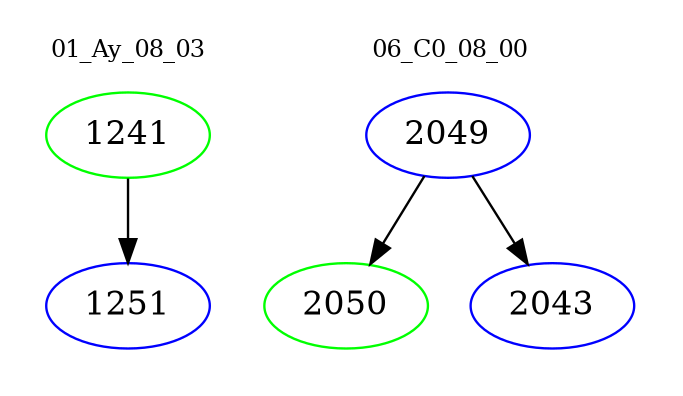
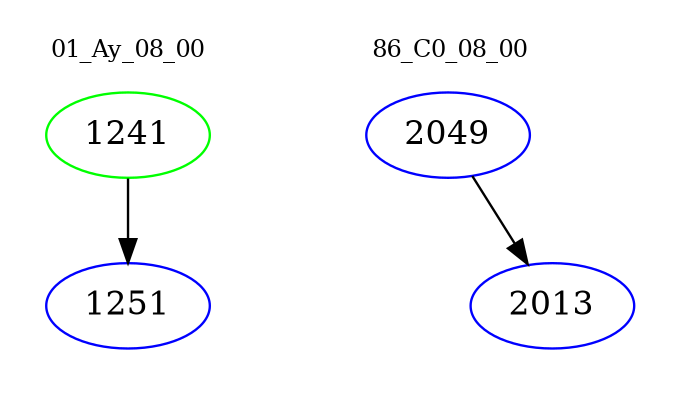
  digraph {
    node [color=blue]
    edge [color=black]
    n1 [color=green label=1241]
    n2 [label=1251]
    n3 [label=2049]
-   n4 [color=green label=2050]
-   n5 [label=2043]
+   n5 [label=2013]
    subgraph cluster_1 {
      color=white
      fontsize=10
-     label="01_Ay_08_03"
+     label="01_Ay_08_00"
      n1
      n2
    }
    subgraph cluster_2 {
      color=white
      fontsize=10
-     label="06_C0_08_00"
+     label="86_C0_08_00"
      n3
-     n4
      n5
    }
    n1 -> n2
-   n3 -> n4
    n3 -> n5
  }
